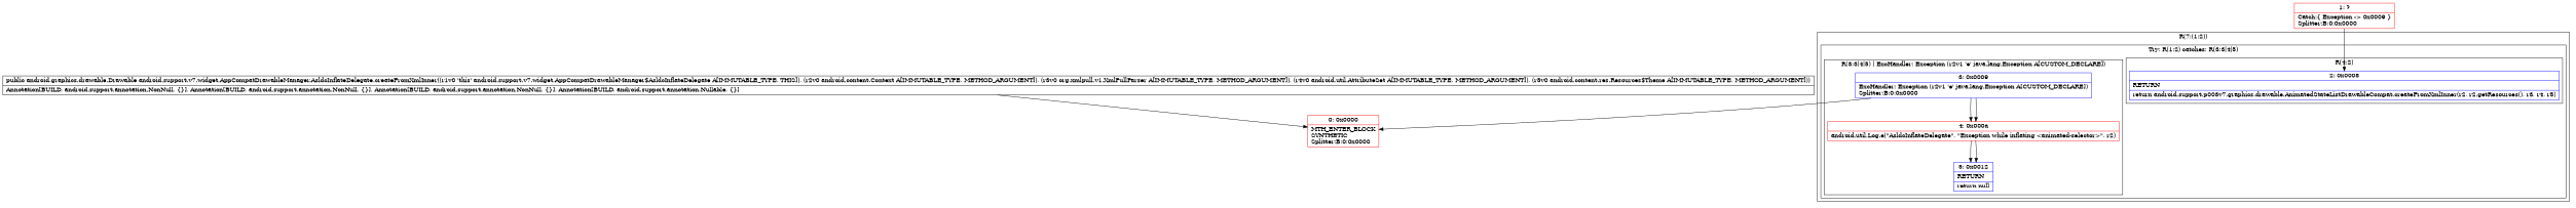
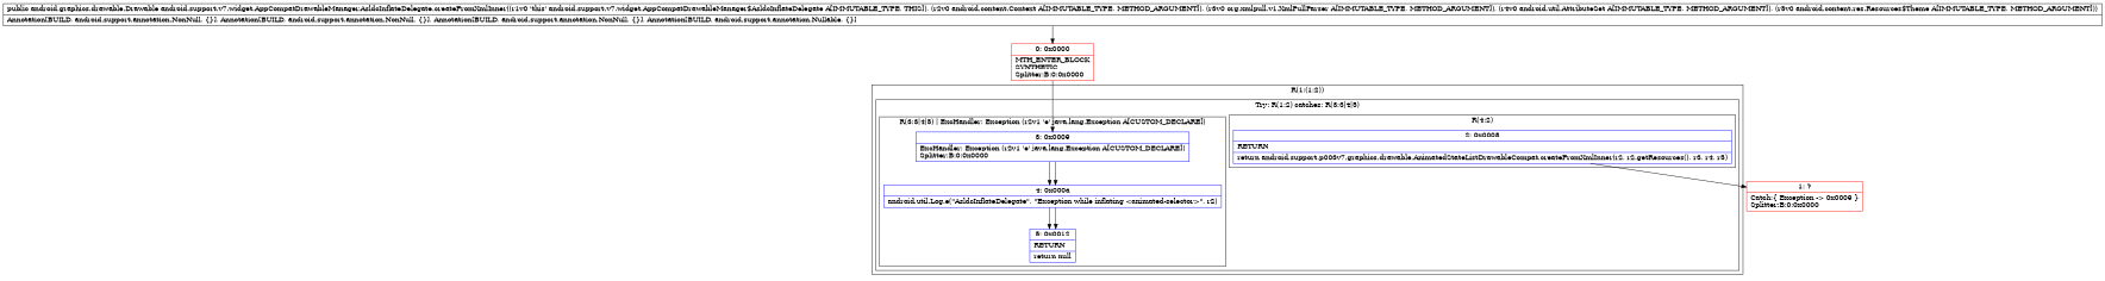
  digraph {
    node [color=blue shape=record]
    n1 [label="{2\:\ 0x0008|RETURN\l|return android.support.p003v7.graphics.drawable.AnimatedStateListDrawableCompat.createFromXmlInner(r2, r2.getResources(), r3, r4, r5)\l}"]
    n2 [label="{3\:\ 0x0009|ExcHandler: Exception (r2v1 'e' java.lang.Exception A[CUSTOM_DECLARE])\lSplitter:B:0:0x0000\l}"]
-   n3 [color=red label="{4\:\ 0x000a|android.util.Log.e(\"AsldcInflateDelegate\", \"Exception while inflating \<animated\-selector\>\", r2)\l}"]
+   n3 [label="{4\:\ 0x000a|android.util.Log.e(\"AsldcInflateDelegate\", \"Exception while inflating \<animated\-selector\>\", r2)\l}"]
    n4 [label="{5\:\ 0x0012|RETURN\l|return null\l}"]
    n5 [color=red label="{0\:\ 0x0000|MTH_ENTER_BLOCK\lSYNTHETIC\lSplitter:B:0:0x0000\l}"]
    n6 [color=red label="{1\:\ ?|Catch:\{ Exception \-\> 0x0009 \}\lSplitter:B:0:0x0000\l}"]
    n7 [label="{public android.graphics.drawable.Drawable android.support.v7.widget.AppCompatDrawableManager.AsldcInflateDelegate.createFromXmlInner((r1v0 'this' android.support.v7.widget.AppCompatDrawableManager$AsldcInflateDelegate A[IMMUTABLE_TYPE, THIS]), (r2v0 android.content.Context A[IMMUTABLE_TYPE, METHOD_ARGUMENT]), (r3v0 org.xmlpull.v1.XmlPullParser A[IMMUTABLE_TYPE, METHOD_ARGUMENT]), (r4v0 android.util.AttributeSet A[IMMUTABLE_TYPE, METHOD_ARGUMENT]), (r5v0 android.content.res.Resources$Theme A[IMMUTABLE_TYPE, METHOD_ARGUMENT]))  | Annotation[BUILD, android.support.annotation.NonNull, \{\}], Annotation[BUILD, android.support.annotation.NonNull, \{\}], Annotation[BUILD, android.support.annotation.NonNull, \{\}], Annotation[BUILD, android.support.annotation.Nullable, \{\}]\l}" color=""]
    subgraph cluster_1 {
-     label="R(7:(1:2))"
+     label="R(1:(1:2))"
      subgraph cluster_2 {
        label="Try: R(1:2) catches: R(3:3|4|5)"
        subgraph cluster_3 {
          label="R(4:2)"
          n1
        }
        subgraph cluster_4 {
          label="R(3:3|4|5) | ExcHandler: Exception (r2v1 'e' java.lang.Exception A[CUSTOM_DECLARE])\l"
          n2
          n3
          n4
        }
      }
    }
    subgraph cluster_5 {
      label="R(3:3|4|5) | ExcHandler: Exception (r2v1 'e' java.lang.Exception A[CUSTOM_DECLARE])\l"
    }
    n2 -> n3
    n2 -> n3
    n3 -> n4
    n3 -> n4
-   n2 -> n5
-   n6 -> n1
+   n5 -> n2
+   n1 -> n6
    n7 -> n5
  }
